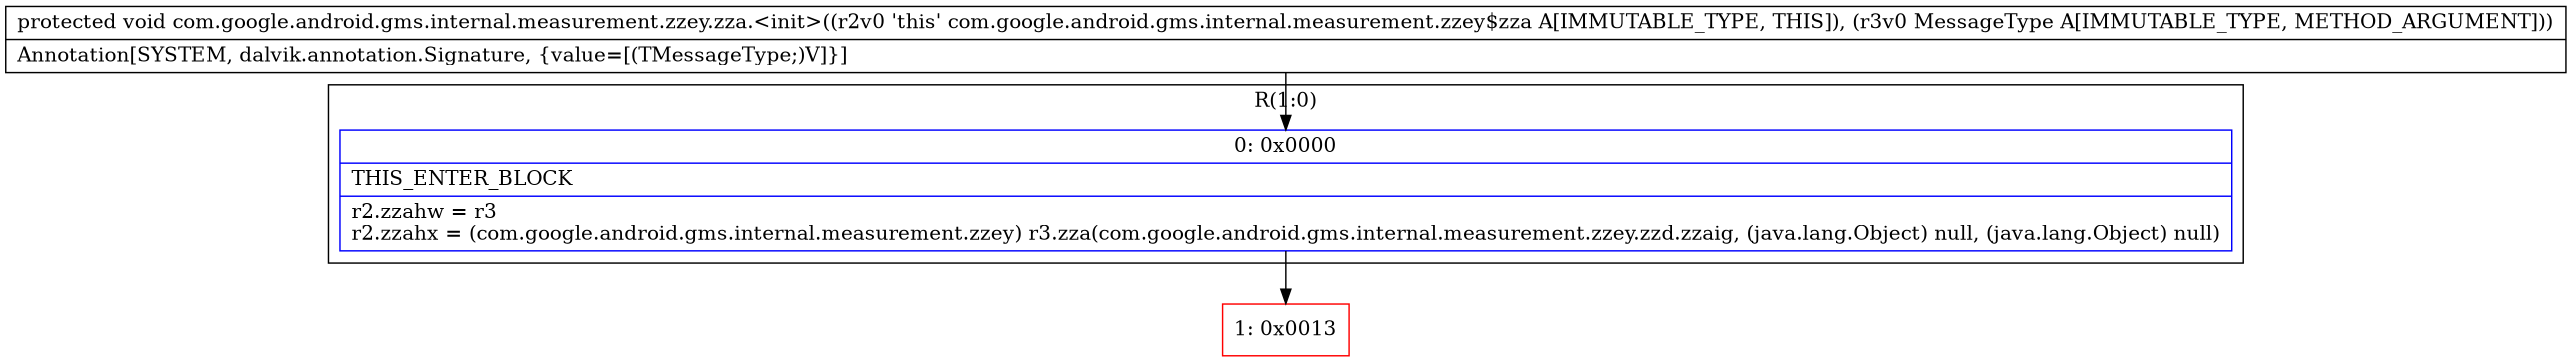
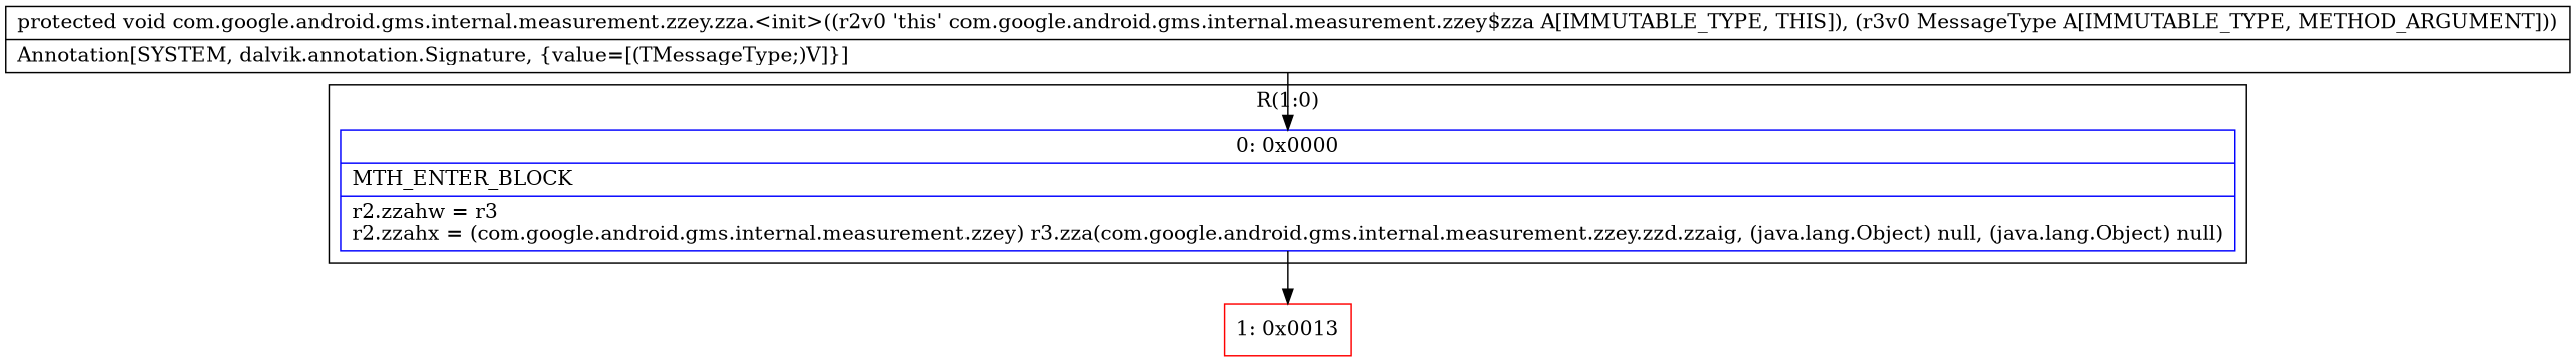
  digraph {
    node [shape=record]
-   n1 [color=blue label="{0\:\ 0x0000|THIS_ENTER_BLOCK\l|r2.zzahw = r3\lr2.zzahx = (com.google.android.gms.internal.measurement.zzey) r3.zza(com.google.android.gms.internal.measurement.zzey.zzd.zzaig, (java.lang.Object) null, (java.lang.Object) null)\l}"]
+   n1 [color=blue label="{0\:\ 0x0000|MTH_ENTER_BLOCK\l|r2.zzahw = r3\lr2.zzahx = (com.google.android.gms.internal.measurement.zzey) r3.zza(com.google.android.gms.internal.measurement.zzey.zzd.zzaig, (java.lang.Object) null, (java.lang.Object) null)\l}"]
    n2 [color=red label="{1\:\ 0x0013}"]
    n3 [label="{protected void com.google.android.gms.internal.measurement.zzey.zza.\<init\>((r2v0 'this' com.google.android.gms.internal.measurement.zzey$zza A[IMMUTABLE_TYPE, THIS]), (r3v0 MessageType A[IMMUTABLE_TYPE, METHOD_ARGUMENT]))  | Annotation[SYSTEM, dalvik.annotation.Signature, \{value=[(TMessageType;)V]\}]\l}"]
    subgraph cluster_1 {
      label="R(1:0)"
      n1
    }
    n1 -> n2
    n3 -> n1
  }
